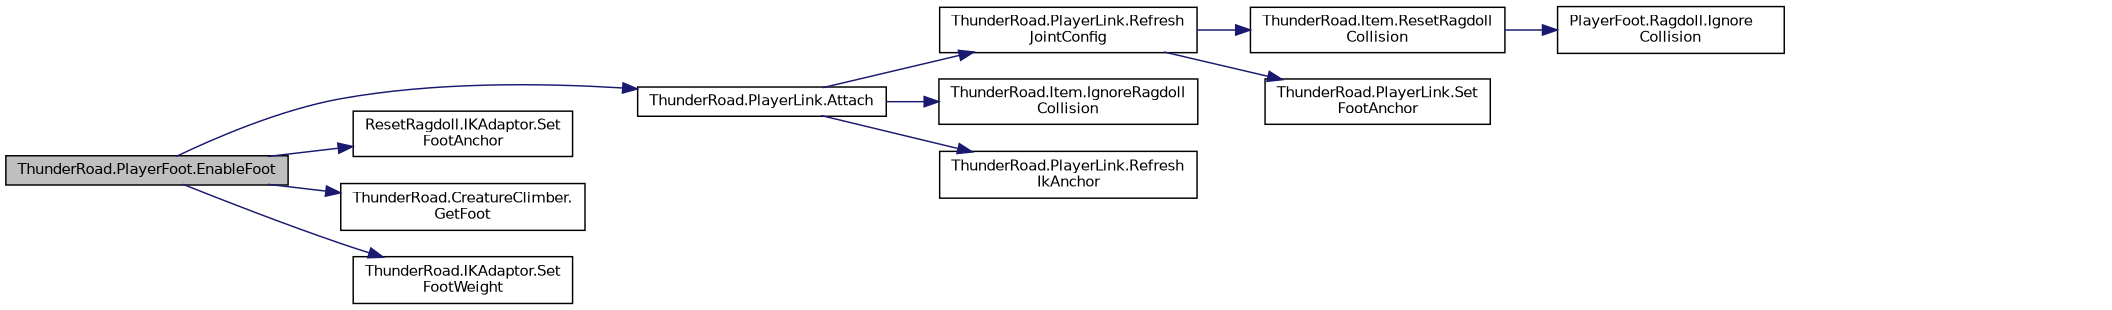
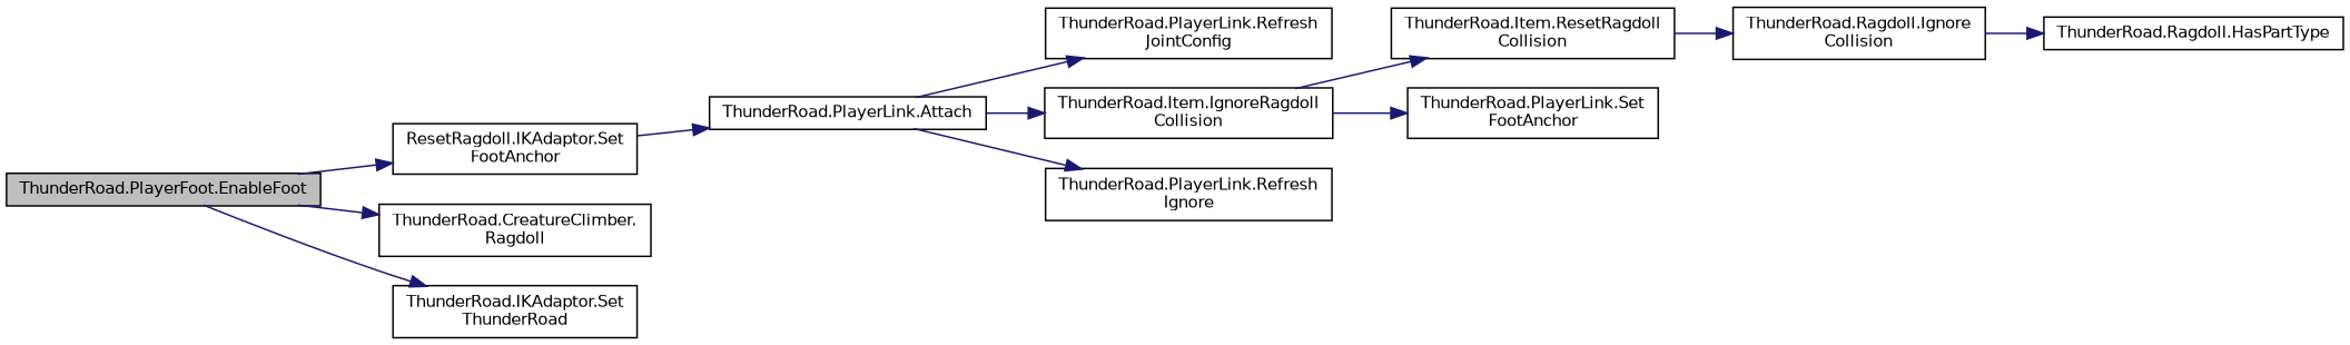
  digraph {
    rankdir=LR
    node [color=black fillcolor=white fontname=Helvetica fontsize=10 shape=record style=filled]
    edge [color=midnightblue fontname=Helvetica fontsize=10 labelfontname=Helvetica labelfontsize=10 style=solid]
    n1 [fillcolor=grey75 fontcolor=black height=0.2 label="ThunderRoad.PlayerFoot.EnableFoot" width=0.4]
    n2 [height=0.2 label="ThunderRoad.PlayerLink.Attach" width=0.4]
-   n3 [height=0.2 label="ThunderRoad.CreatureClimber.\lGetFoot" width=0.4]
+   n3 [height=0.2 label="ThunderRoad.CreatureClimber.\lRagdoll" width=0.4]
    n4 [height=0.2 label="ResetRagdoll.IKAdaptor.Set\lFootAnchor" width=0.4]
-   n5 [height=0.2 label="ThunderRoad.IKAdaptor.Set\lFootWeight" width=0.4]
+   n5 [height=0.2 label="ThunderRoad.IKAdaptor.Set\lThunderRoad" width=0.4]
    n6 [height=0.2 label="ThunderRoad.Item.IgnoreRagdoll\lCollision" width=0.4]
-   n7 [height=0.2 label="ThunderRoad.PlayerLink.Refresh\lIkAnchor" width=0.4]
+   n7 [height=0.2 label="ThunderRoad.PlayerLink.Refresh\lIgnore" width=0.4]
    n8 [height=0.2 label="ThunderRoad.PlayerLink.Refresh\lJointConfig" width=0.4]
    n9 [height=0.2 label="ThunderRoad.Item.ResetRagdoll\lCollision" width=0.4]
    n10 [height=0.2 label="ThunderRoad.PlayerLink.Set\lFootAnchor" width=0.4]
-   n11 [height=0.2 label="PlayerFoot.Ragdoll.Ignore\lCollision" width=0.4]
-   n1 -> n2
+   n11 [height=0.2 label="ThunderRoad.Ragdoll.Ignore\lCollision" width=0.4]
+   n12 [height=0.2 label="ThunderRoad.Ragdoll.HasPartType" width=0.4]
+   n4 -> n2
    n1 -> n3
    n1 -> n4
    n1 -> n5
    n2 -> n6
    n2 -> n7
    n2 -> n8
-   n8 -> n9
-   n8 -> n10
+   n6 -> n9
+   n6 -> n10
    n9 -> n11
+   n11 -> n12
  }
